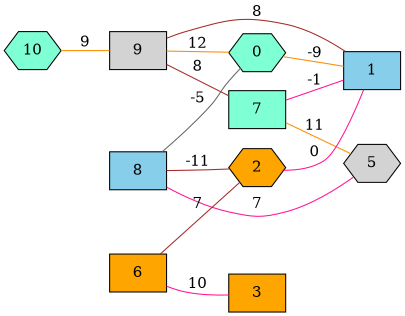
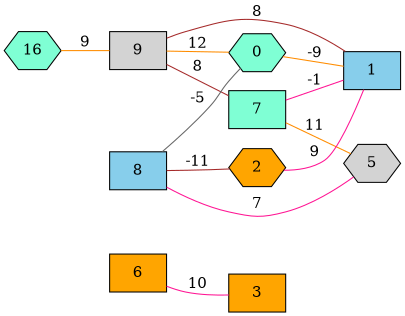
  graph {
    fontname="Helvetica,Arial,sans-serif"
    rankdir=LR
    node [fillcolor=aquamarine shape=box style=filled]
    edge [color=darkorange]
-   10 [shape=hexagon]
+   10 [shape=hexagon label=16]
    9 [fillcolor=lightgrey]
    1 [fillcolor=skyblue]
    n4 [label=0 shape=hexagon]
    7
    5 [fillcolor=lightgrey shape=hexagon]
    8 [fillcolor=skyblue]
    2 [fillcolor=orange shape=hexagon]
    3 [fillcolor=orange]
    6 [fillcolor=orange]
    10 -- 9 [label=9]
    9 -- 1 [color=brown label=8]
    9 -- n4 [label=12]
    9 -- 7 [color=brown label=8]
    n4 -- 1 [label=-9]
    7 -- 1 [color=deeppink label=-1]
    7 -- 5 [label=11]
    8 -- n4 [color=gray40 label=-5]
    8 -- 5 [color=deeppink label=7]
    8 -- 2 [color=brown label=-11]
-   2 -- 1 [color=deeppink label=0]
-   6 -- 2 [color=brown label=7]
+   2 -- 1 [color=deeppink label=9]
    6 -- 3 [color=deeppink label=10]
  }
